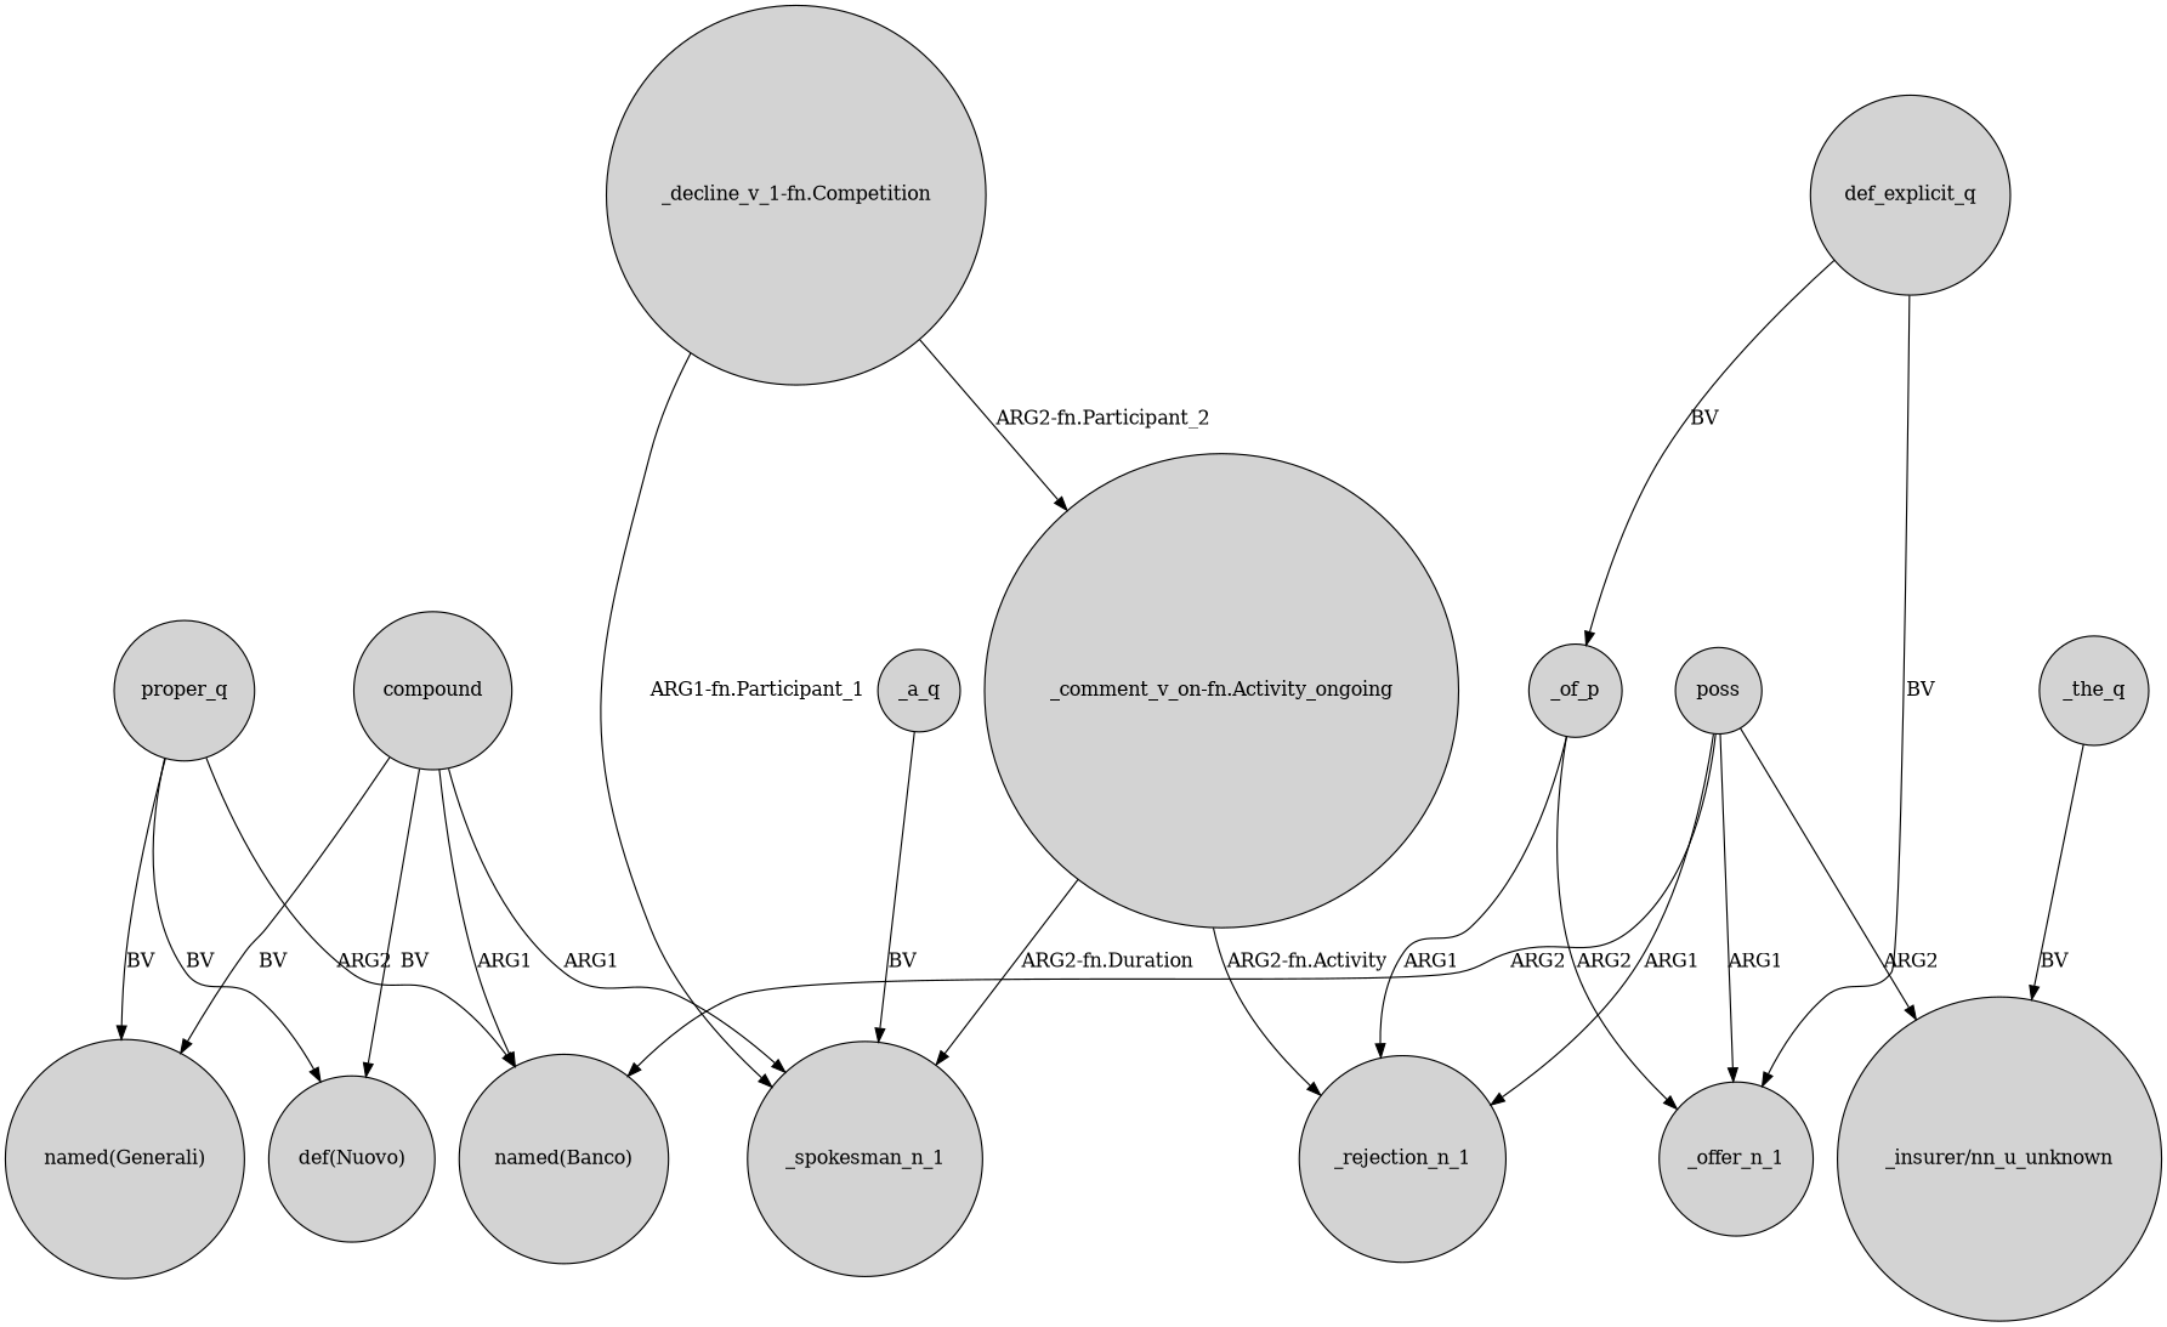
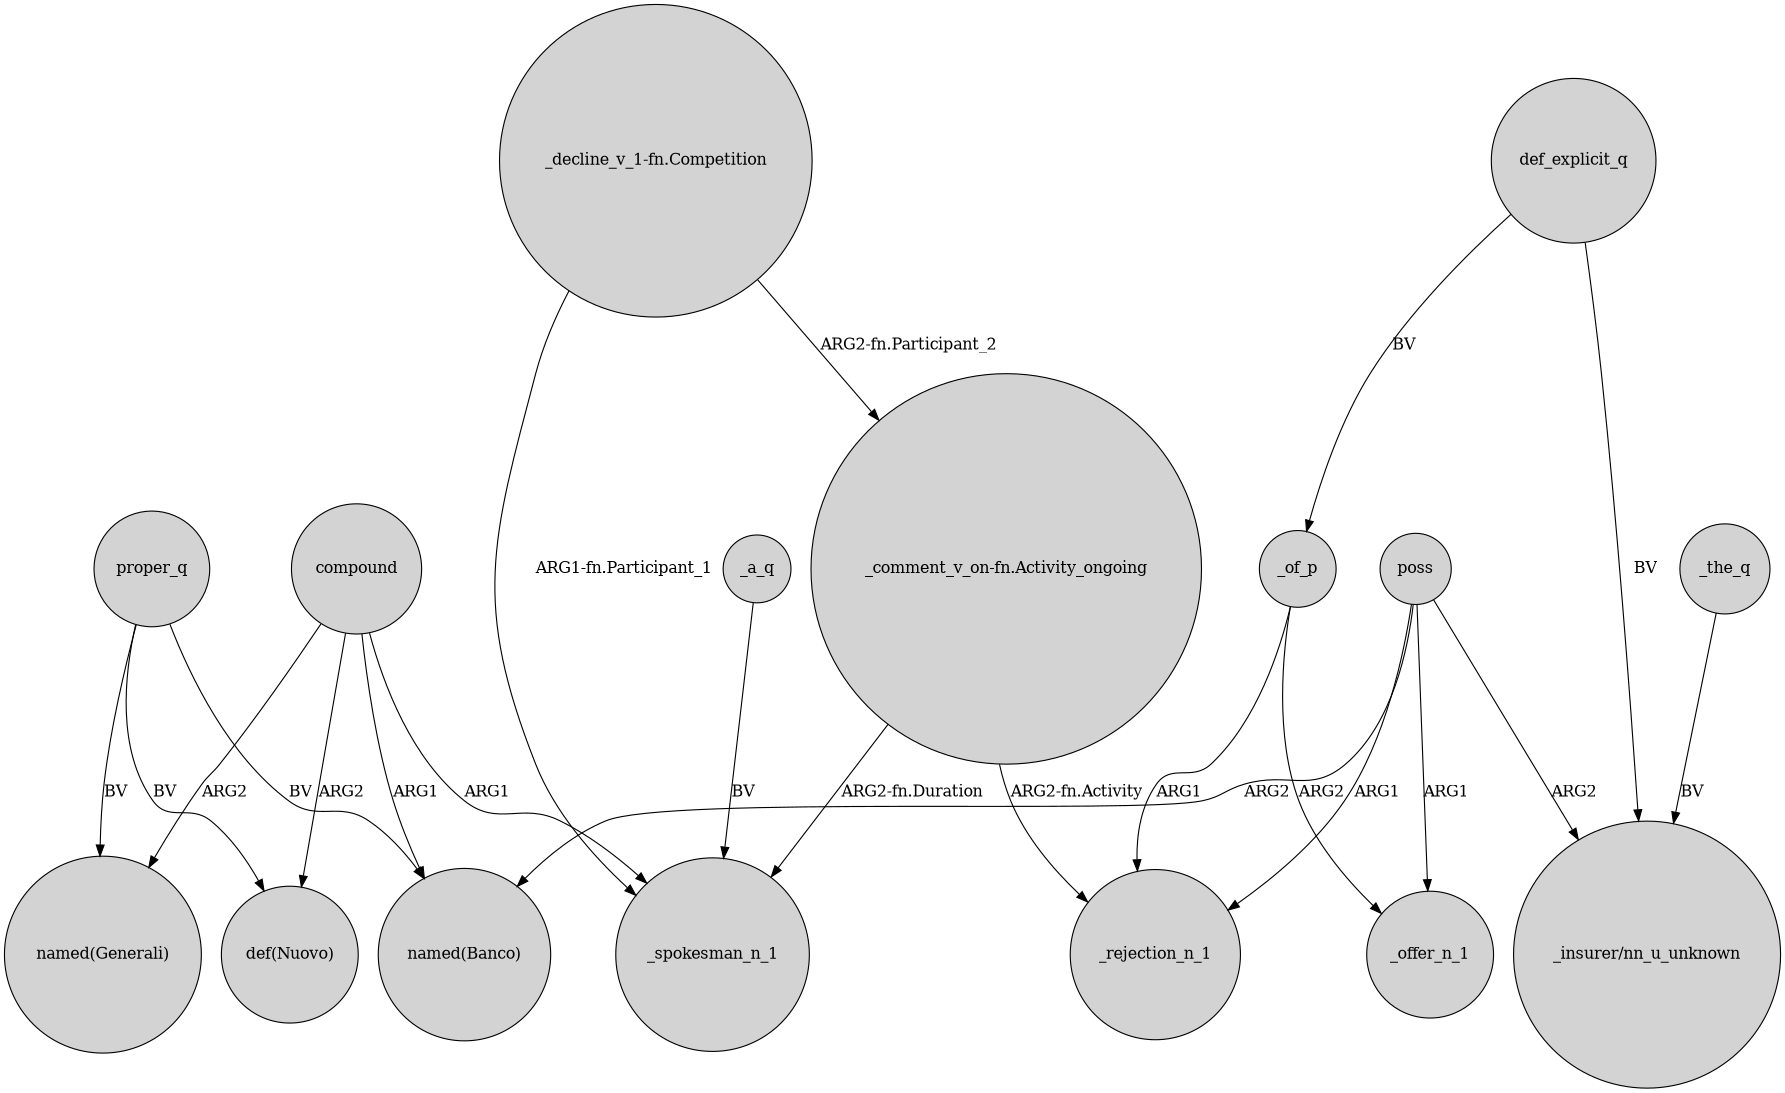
  digraph {
    node [shape=circle style=filled]
    compound
    "named(Generali)"
    _spokesman_n_1
    "named(Banco)"
    n5 [label="def(Nuovo)"]
    "_comment_v_on-fn.Activity_ongoing"
    _rejection_n_1
    poss
    "_insurer/nn_u_unknown"
    _offer_n_1
    "_decline_v_1-fn.Competition"
    _the_q
    proper_q
    _of_p
    def_explicit_q
    _a_q
-   compound -> "named(Generali)" [label=BV]
+   compound -> "named(Generali)" [label=ARG2]
    compound -> _spokesman_n_1 [label=ARG1]
    compound -> "named(Banco)" [label=ARG1]
-   compound -> n5 [label=BV]
+   compound -> n5 [label=ARG2]
    "_comment_v_on-fn.Activity_ongoing" -> _spokesman_n_1 [label="ARG2-fn.Duration"]
    "_comment_v_on-fn.Activity_ongoing" -> _rejection_n_1 [label="ARG2-fn.Activity"]
    poss -> "named(Banco)" [label=ARG2]
    poss -> _rejection_n_1 [label=ARG1]
    poss -> "_insurer/nn_u_unknown" [label=ARG2]
    poss -> _offer_n_1 [label=ARG1]
    "_decline_v_1-fn.Competition" -> _spokesman_n_1 [label="ARG1-fn.Participant_1"]
    "_decline_v_1-fn.Competition" -> "_comment_v_on-fn.Activity_ongoing" [label="ARG2-fn.Participant_2"]
    _the_q -> "_insurer/nn_u_unknown" [label=BV]
    proper_q -> "named(Generali)" [label=BV]
-   proper_q -> "named(Banco)" [label=ARG2]
+   proper_q -> "named(Banco)" [label=BV]
    proper_q -> n5 [label=BV]
    _of_p -> _rejection_n_1 [label=ARG1]
    _of_p -> _offer_n_1 [label=ARG2]
-   def_explicit_q -> _offer_n_1 [label=BV]
+   def_explicit_q -> "_insurer/nn_u_unknown" [label=BV]
    def_explicit_q -> _of_p [label=BV]
    _a_q -> _spokesman_n_1 [label=BV]
  }
